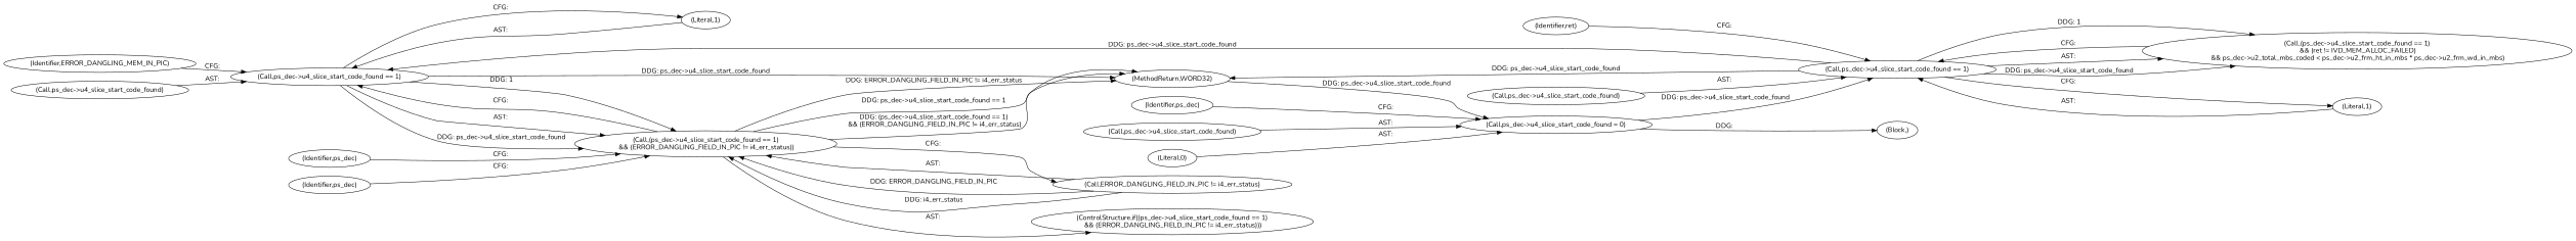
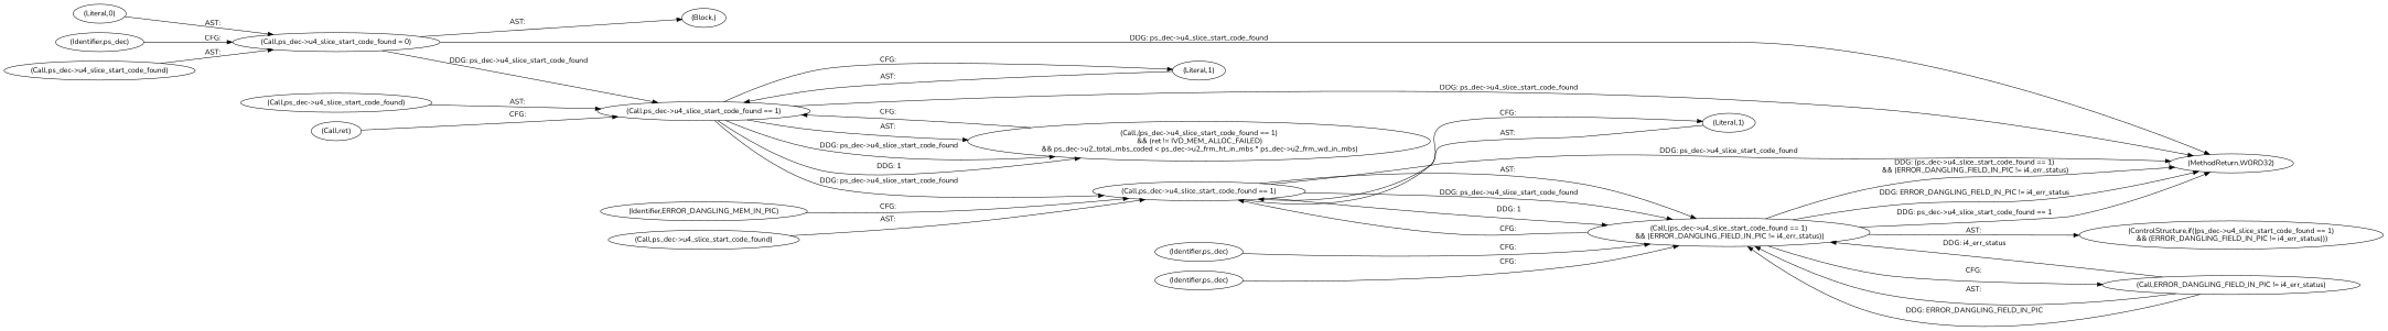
  digraph {
    fontname=Nunito
    rankdir=LR
    node [fontname=Nunito]
    edge [fontname=Nunito]
    n1 [label="(Call,ps_dec->u4_slice_start_code_found == 1)"]
    n2 [label="(Call,(ps_dec->u4_slice_start_code_found == 1)\n && (ERROR_DANGLING_FIELD_IN_PIC != i4_err_status))"]
    n3 [label="(Literal,1)"]
    n4 [label="(MethodReturn,WORD32)"]
    n5 [label="(ControlStructure,if((ps_dec->u4_slice_start_code_found == 1)\n && (ERROR_DANGLING_FIELD_IN_PIC != i4_err_status)))"]
    n6 [label="(Call,ERROR_DANGLING_FIELD_IN_PIC != i4_err_status)"]
    n7 [label="(Call,ps_dec->u4_slice_start_code_found == 1)"]
    n8 [label="(Call,(ps_dec->u4_slice_start_code_found == 1)\n && (ret != IVD_MEM_ALLOC_FAILED)\n && ps_dec->u2_total_mbs_coded < ps_dec->u2_frm_ht_in_mbs * ps_dec->u2_frm_wd_in_mbs)"]
    n9 [label="(Literal,1)"]
    n10 [label="(Call,ps_dec->u4_slice_start_code_found = 0)"]
    n11 [label="(Block,)"]
    n12 [label="(Literal,0)"]
    n13 [label="(Call,ps_dec->u4_slice_start_code_found)"]
    n14 [label="(Identifier,ps_dec)"]
    n15 [label="(Identifier,ERROR_DANGLING_MEM_IN_PIC)"]
    n16 [label="(Identifier,ps_dec)"]
    n17 [label="(Call,ps_dec->u4_slice_start_code_found)"]
-   n18 [label="(Identifier,ret)"]
+   n18 [label="(Call,ret)"]
    n19 [label="(Call,ps_dec->u4_slice_start_code_found)"]
    n20 [label="(Identifier,ps_dec)"]
    n1 -> n2 [label="AST: "]
    n1 -> n2 [label="DDG: ps_dec->u4_slice_start_code_found"]
    n1 -> n2 [label="DDG: 1"]
    n1 -> n3 [label="CFG: "]
    n1 -> n4 [label="DDG: ps_dec->u4_slice_start_code_found"]
    n2 -> n1 [label="CFG: "]
    n2 -> n4 [label="DDG: (ps_dec->u4_slice_start_code_found == 1)\n && (ERROR_DANGLING_FIELD_IN_PIC != i4_err_status)"]
    n2 -> n4 [label="DDG: ERROR_DANGLING_FIELD_IN_PIC != i4_err_status"]
    n2 -> n4 [label="DDG: ps_dec->u4_slice_start_code_found == 1"]
    n2 -> n5 [label="AST: "]
    n2 -> n6 [label="CFG: "]
    n3 -> n1 [label="AST: "]
    n6 -> n2 [label="AST: "]
    n6 -> n2 [label="DDG: ERROR_DANGLING_FIELD_IN_PIC"]
    n6 -> n2 [label="DDG: i4_err_status"]
    n7 -> n1 [label="DDG: ps_dec->u4_slice_start_code_found"]
    n7 -> n4 [label="DDG: ps_dec->u4_slice_start_code_found"]
    n7 -> n8 [label="AST: "]
    n7 -> n8 [label="DDG: ps_dec->u4_slice_start_code_found"]
    n7 -> n8 [label="DDG: 1"]
    n7 -> n9 [label="CFG: "]
    n8 -> n7 [label="CFG: "]
    n9 -> n7 [label="AST: "]
-   n4 -> n10 [label="DDG: ps_dec->u4_slice_start_code_found"]
+   n10 -> n4 [label="DDG: ps_dec->u4_slice_start_code_found"]
    n10 -> n7 [label="DDG: ps_dec->u4_slice_start_code_found"]
-   n10 -> n11 [label="DDG: "]
+   n10 -> n11 [label="AST: "]
    n12 -> n10 [label="AST: "]
    n13 -> n7 [label="AST: "]
    n14 -> n2 [label="CFG: "]
    n15 -> n1 [label="CFG: "]
    n16 -> n10 [label="CFG: "]
    n17 -> n10 [label="AST: "]
    n18 -> n7 [label="CFG: "]
    n19 -> n1 [label="AST: "]
    n20 -> n2 [label="CFG: "]
  }
